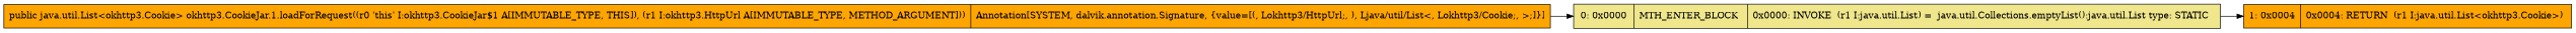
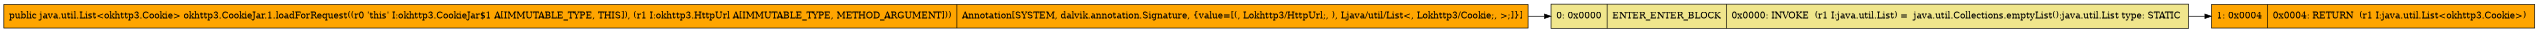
  digraph {
    rankdir=LR
    fontname="DejaVu Serif"
    node [shape=record style=filled fillcolor=orange fontname="DejaVu Serif"]
    edge [fontname="DejaVu Serif"]
-   n1 [label="{0\:\ 0x0000|MTH_ENTER_BLOCK\l|0x0000: INVOKE  (r1 I:java.util.List) =  java.util.Collections.emptyList():java.util.List type: STATIC \l}" fillcolor=khaki]
+   n1 [label="{0\:\ 0x0000|ENTER_ENTER_BLOCK\l|0x0000: INVOKE  (r1 I:java.util.List) =  java.util.Collections.emptyList():java.util.List type: STATIC \l}" fillcolor=khaki]
    n2 [label="{1\:\ 0x0004|0x0004: RETURN  (r1 I:java.util.List\<okhttp3.Cookie\>) \l}"]
    n3 [label="{public java.util.List\<okhttp3.Cookie\> okhttp3.CookieJar.1.loadForRequest((r0 'this' I:okhttp3.CookieJar$1 A[IMMUTABLE_TYPE, THIS]), (r1 I:okhttp3.HttpUrl A[IMMUTABLE_TYPE, METHOD_ARGUMENT]))  | Annotation[SYSTEM, dalvik.annotation.Signature, \{value=[(, Lokhttp3\/HttpUrl;, ), Ljava\/util\/List\<, Lokhttp3\/Cookie;, \>;]\}]\l}"]
    n1 -> n2
    n3 -> n1
  }
